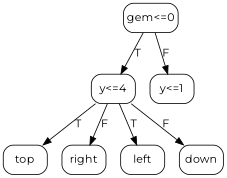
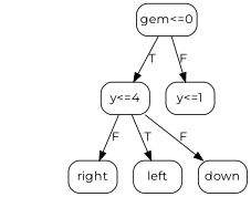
  digraph {
    fontname=Montserrat
    node [fontname=Montserrat margin="0.05,0.05" shape=box style=rounded]
    edge [fontname=Montserrat]
-   n1 [label=top]
    n2 [label=right]
    n3 [label="y<=4"]
    n4 [label=left]
    n5 [label=down]
    n6 [label="y<=1"]
    n7 [label="gem<=0"]
-   n3 -> n1 [label=T]
    n3 -> n2 [label=F]
    n3 -> n4 [label=T]
    n3 -> n5 [label=F]
    n7 -> n3 [label=T]
    n7 -> n6 [label=F]
  }
